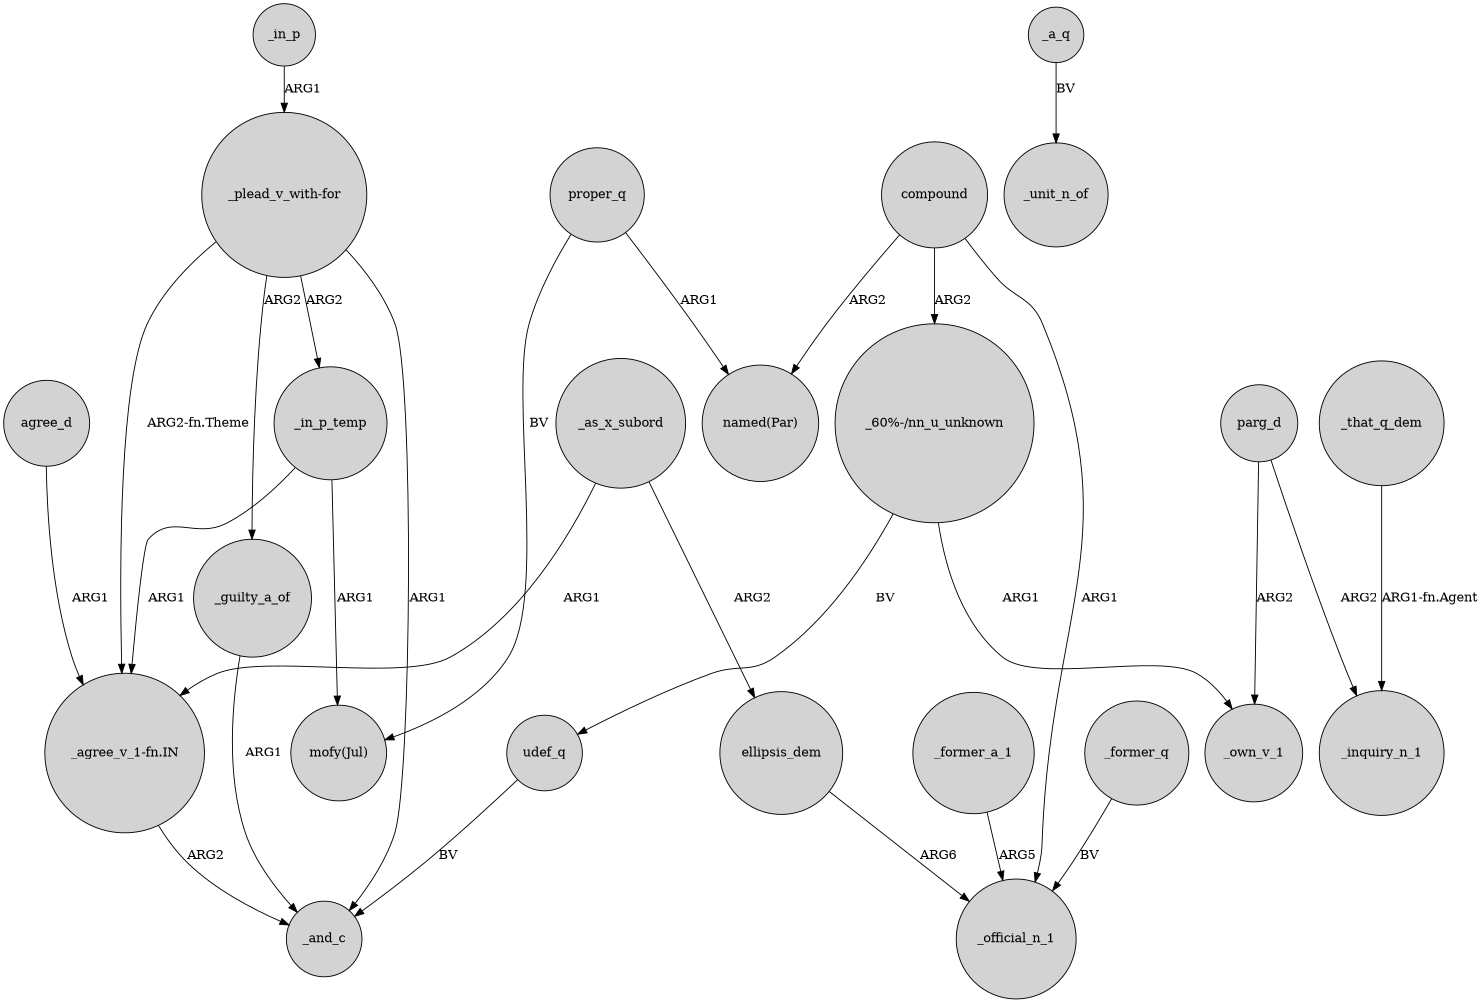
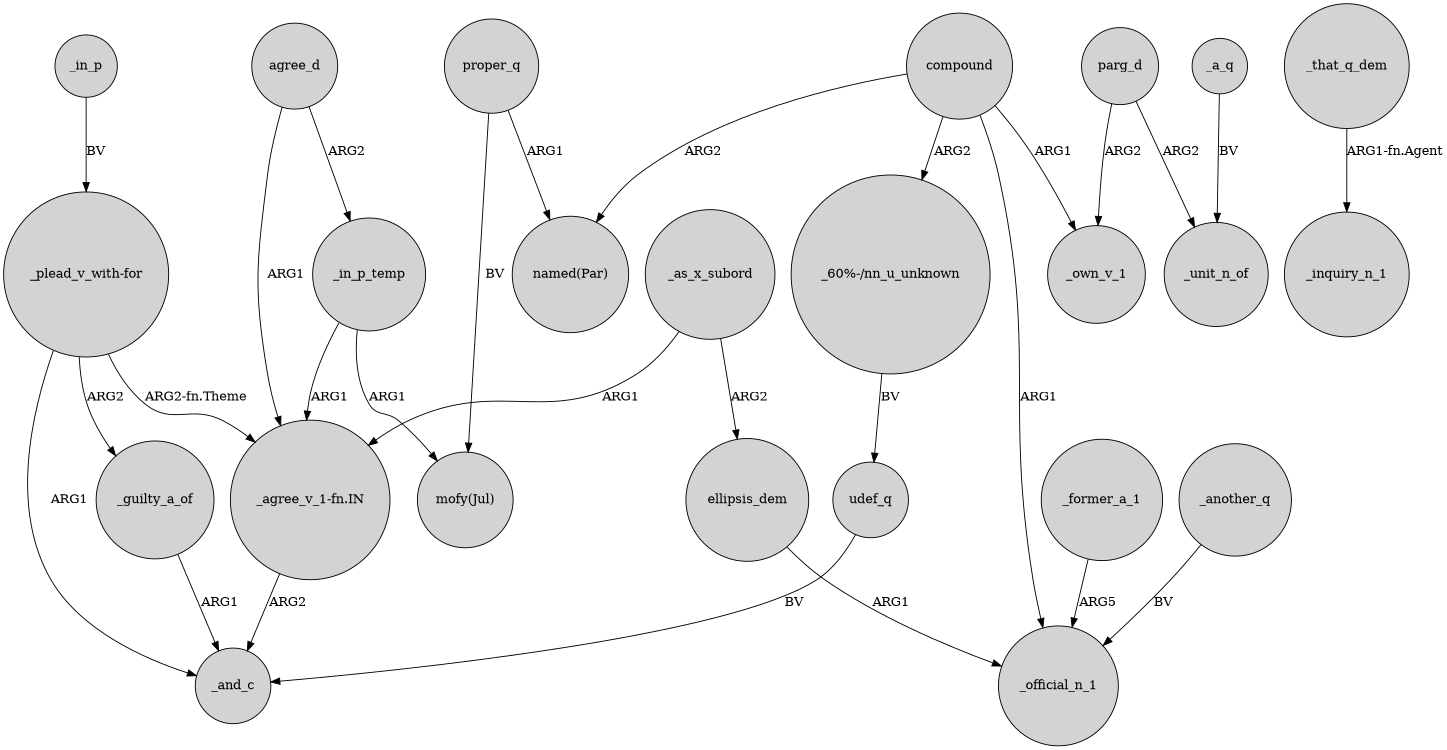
  digraph {
    node [shape=circle style=filled]
    n1 [label=agree_d]
    _in_p_temp
    "_agree_v_1-fn.IN"
    "mofy(Jul)"
    _and_c
    proper_q
    "named(Par)"
    _as_x_subord
    n9 [label=ellipsis_dem]
    _official_n_1
    "_plead_v_with-for"
    _guilty_a_of
    parg_d
    _own_v_1
    _unit_n_of
    _former_a_1
    _that_q_dem
    _inquiry_n_1
    compound
    "_60%-/nn_u_unknown"
    udef_q
-   _another_q [label=_former_q]
+   _another_q
    _in_p
    _a_q
-   "_plead_v_with-for" -> _in_p_temp [label=ARG2]
+   n1 -> _in_p_temp [label=ARG2]
    n1 -> "_agree_v_1-fn.IN" [label=ARG1]
    _in_p_temp -> "_agree_v_1-fn.IN" [label=ARG1]
    _in_p_temp -> "mofy(Jul)" [label=ARG1]
    "_agree_v_1-fn.IN" -> _and_c [label=ARG2]
    proper_q -> "mofy(Jul)" [label=BV]
    proper_q -> "named(Par)" [label=ARG1]
    _as_x_subord -> "_agree_v_1-fn.IN" [label=ARG1]
    _as_x_subord -> n9 [label=ARG2]
-   n9 -> _official_n_1 [label=ARG6]
+   n9 -> _official_n_1 [label=ARG1]
    "_plead_v_with-for" -> "_agree_v_1-fn.IN" [label="ARG2-fn.Theme"]
    "_plead_v_with-for" -> _and_c [label=ARG1]
    "_plead_v_with-for" -> _guilty_a_of [label=ARG2]
    _guilty_a_of -> _and_c [label=ARG1]
    parg_d -> _own_v_1 [label=ARG2]
-   parg_d -> _inquiry_n_1 [label=ARG2]
+   parg_d -> _unit_n_of [label=ARG2]
    _former_a_1 -> _official_n_1 [label=ARG5]
    _that_q_dem -> _inquiry_n_1 [label="ARG1-fn.Agent"]
    compound -> "named(Par)" [label=ARG2]
    compound -> _official_n_1 [label=ARG1]
-   "_60%-/nn_u_unknown" -> _own_v_1 [label=ARG1]
+   compound -> _own_v_1 [label=ARG1]
    compound -> "_60%-/nn_u_unknown" [label=ARG2]
    "_60%-/nn_u_unknown" -> udef_q [label=BV]
    udef_q -> _and_c [label=BV]
    _another_q -> _official_n_1 [label=BV]
-   _in_p -> "_plead_v_with-for" [label=ARG1]
+   _in_p -> "_plead_v_with-for" [label=BV]
    _a_q -> _unit_n_of [label=BV]
  }
